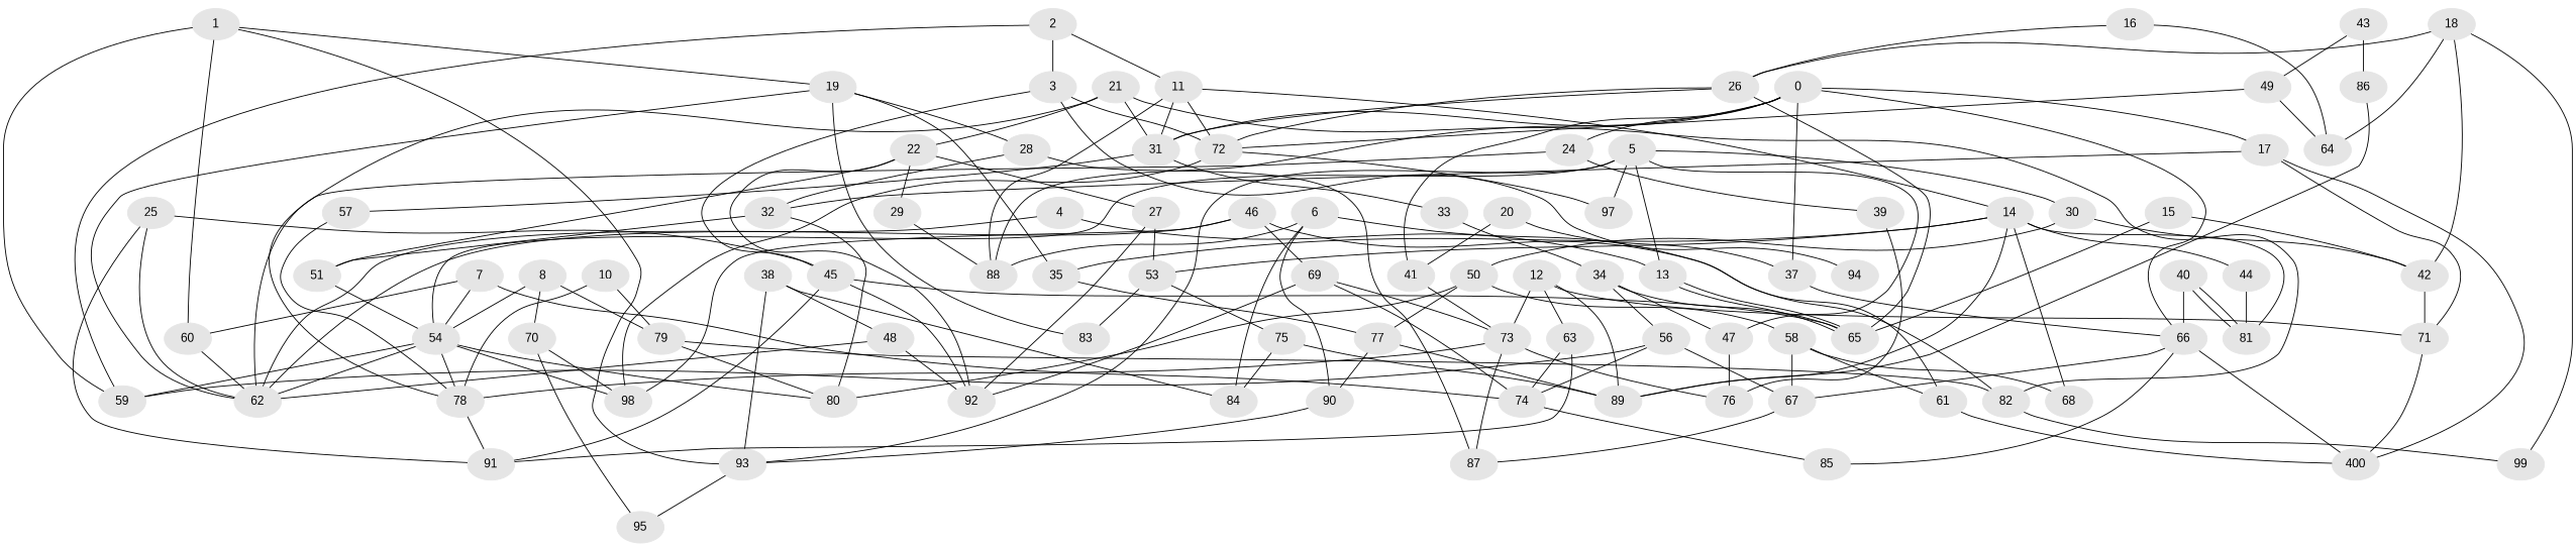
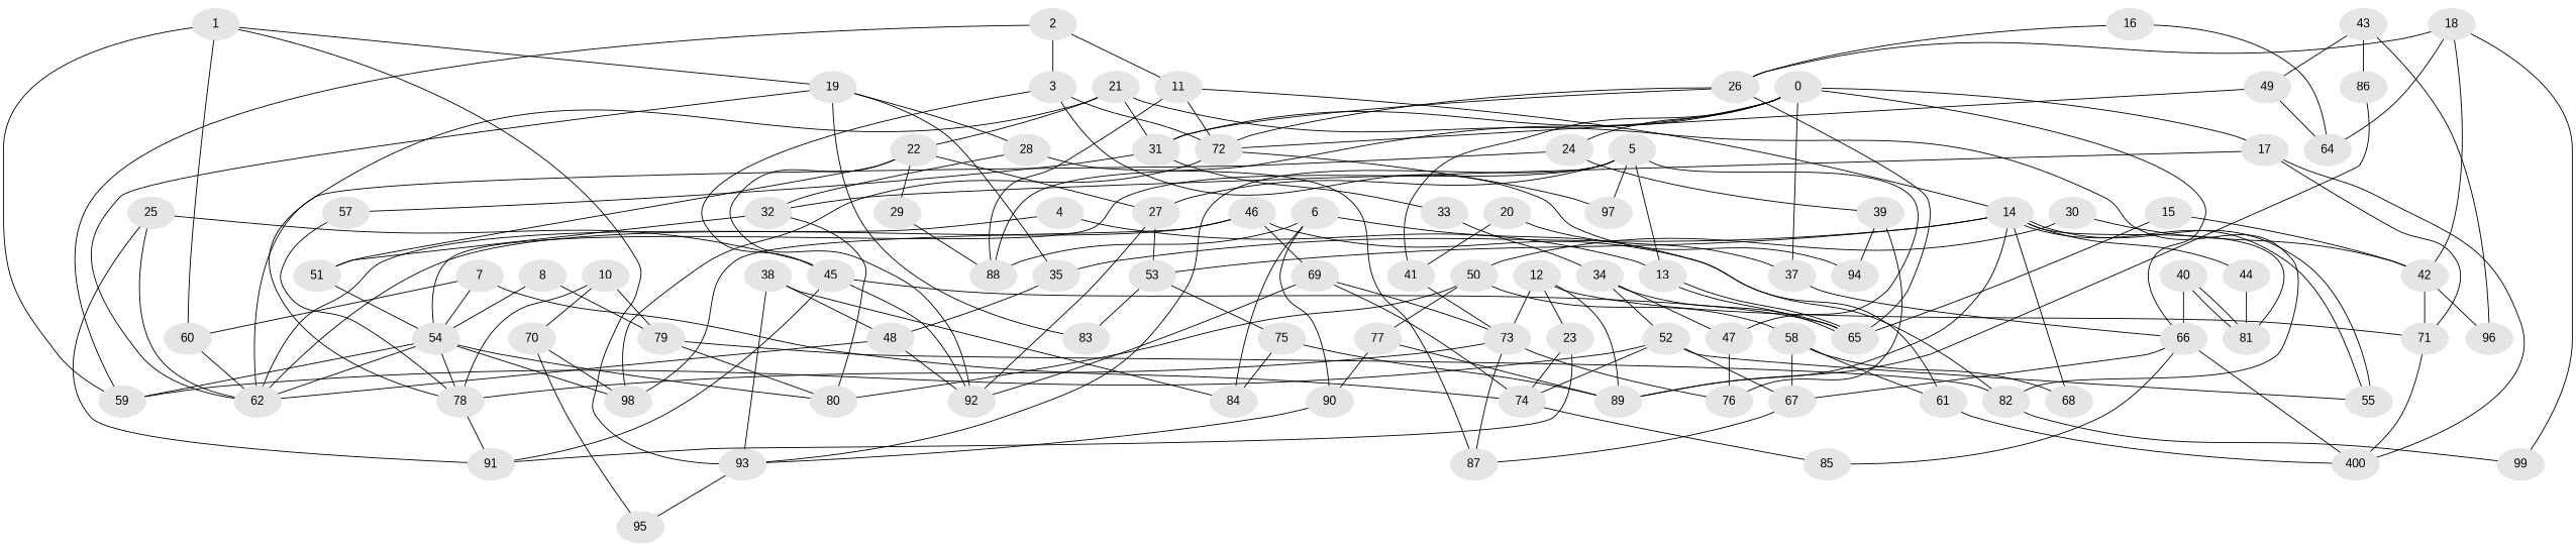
  graph {
    fontname="Liberation Sans"
    node [color=gray90 fontname="Liberation Sans" style=filled]
    edge [fontname="Liberation Sans"]
    1
    19
    59
    60
    93
    62
    35
    28
    83
    95
    2
    3
    11
    45
    72
    94
    88
    31
    14
    65
    92
    91
    97
    98
    4
    13
    5
    30
    47
    54
    42
    50
    76
    78
    80
    6
    61
    84
    90
    n40 [label=400]
    7
    74
    85
    8
    79
    82
    n47 [label=0]
    17
    24
    37
    41
    66
    71
    32
    39
    33
    57
    73
    67
    10
    70
    89
    44
    53
+   55
    68
    81
    12
-   63
+   63 [label=23]
    87
    48
    75
    15
+   96
    16
    26
    64
    51
    86
    18
    99
    20
    21
    22
    27
    29
    34
    25
    58
    77
-   52 [label=56]
+   52
    38
    40
    43
    49
    46
    69
    1 -- 19
    1 -- 59
    1 -- 60
    1 -- 93
    19 -- 62
    19 -- 35
    19 -- 28
    19 -- 83
    60 -- 62
    93 -- 95
-   35 -- 77
+   35 -- 48
    28 -- 32
    28 -- 87
    2 -- 59
    2 -- 3
    2 -- 11
    3 -- 45
    3 -- 72
    3 -- 94
    11 -- 72
    11 -- 88
-   11 -- 31
    11 -- 14
    45 -- 65
    45 -- 92
    45 -- 91
    72 -- 97
    72 -- 98
    31 -- 33
    31 -- 57
    14 -- 35
    14 -- 89
    14 -- 44
    14 -- 53
+   14 -- 55
+   14 -- 55
    14 -- 68
    14 -- 81
    4 -- 62
    4 -- 13
    13 -- 65
    13 -- 65
    5 -- 93
    5 -- 97
    5 -- 13
-   5 -- 30
+   5 -- 27
    5 -- 47
    5 -- 54
    30 -- 42
    30 -- 50
    47 -- 76
    54 -- 59
    54 -- 62
    54 -- 98
    54 -- 78
    54 -- 80
    42 -- 71
+   42 -- 96
    50 -- 80
    50 -- 58
    50 -- 77
    78 -- 91
    6 -- 88
    6 -- 61
    6 -- 84
    6 -- 90
    61 -- n40
    90 -- 93
    7 -- 60
    7 -- 54
    7 -- 74
    74 -- 85
    8 -- 54
    8 -- 79
    79 -- 80
    79 -- 82
    82 -- 99
    n47 -- 88
    n47 -- 31
    n47 -- 17
    n47 -- 24
    n47 -- 37
    n47 -- 41
    n47 -- 66
    17 -- n40
    17 -- 71
    17 -- 32
    24 -- 62
    24 -- 39
    37 -- 66
    41 -- 73
    66 -- n40
    66 -- 85
    66 -- 67
    71 -- n40
    32 -- 80
    32 -- 51
+   39 -- 94
    39 -- 76
    33 -- 34
    57 -- 78
    73 -- 76
    73 -- 78
    73 -- 87
    67 -- 87
    10 -- 78
    10 -- 79
-   8 -- 70
+   10 -- 70
    70 -- 95
    70 -- 98
    44 -- 81
    53 -- 83
    53 -- 75
    12 -- 71
    12 -- 73
    12 -- 89
    12 -- 63
    63 -- 91
    63 -- 74
    48 -- 62
    48 -- 92
    75 -- 84
    75 -- 89
    15 -- 65
    15 -- 42
    16 -- 26
    16 -- 64
    26 -- 72
    26 -- 31
    26 -- 65
    51 -- 54
    86 -- 89
    18 -- 42
    18 -- 26
    18 -- 64
    18 -- 99
    20 -- 37
    20 -- 41
    21 -- 31
    21 -- 78
    21 -- 82
    21 -- 22
    22 -- 92
    22 -- 51
    22 -- 27
    22 -- 29
    27 -- 92
    27 -- 53
    29 -- 88
    34 -- 65
    34 -- 47
    34 -- 52
    25 -- 62
    25 -- 45
    25 -- 91
    58 -- 61
    58 -- 67
    58 -- 68
    77 -- 90
    77 -- 89
    52 -- 59
    52 -- 74
    52 -- 67
+   52 -- 55
    38 -- 93
    38 -- 84
    38 -- 48
    40 -- 66
    40 -- 81
    40 -- 81
+   43 -- 96
    43 -- 86
    43 -- 49
    49 -- 72
    49 -- 64
    46 -- 62
    46 -- 98
    46 -- 82
    46 -- 69
    69 -- 92
    69 -- 74
    69 -- 73
  }
